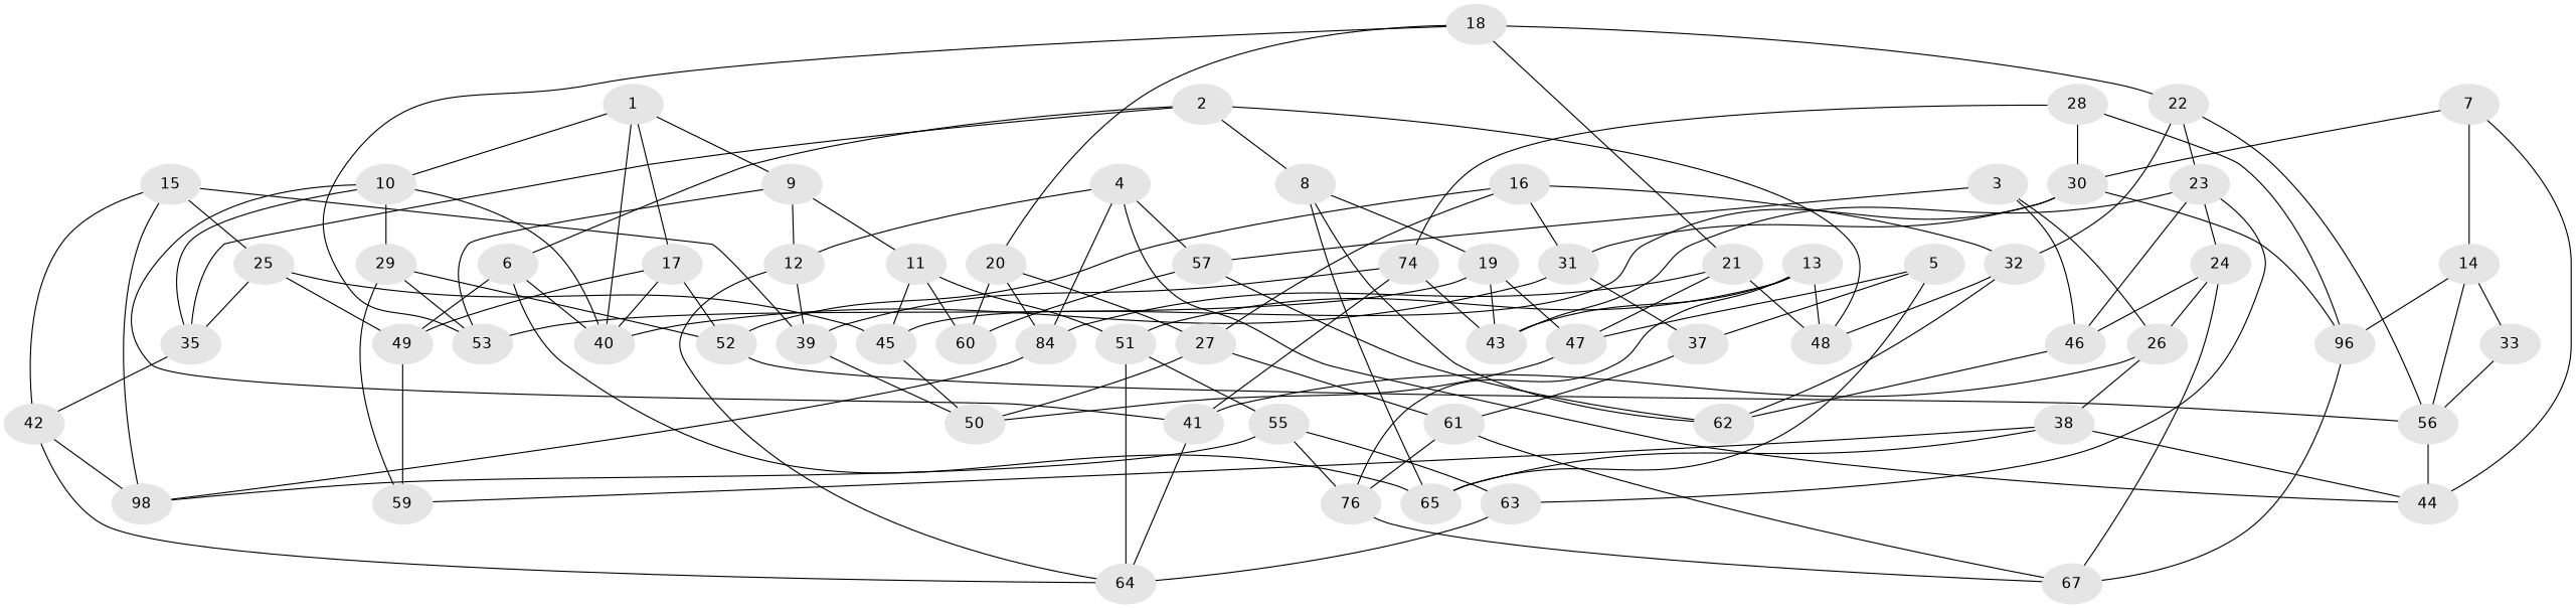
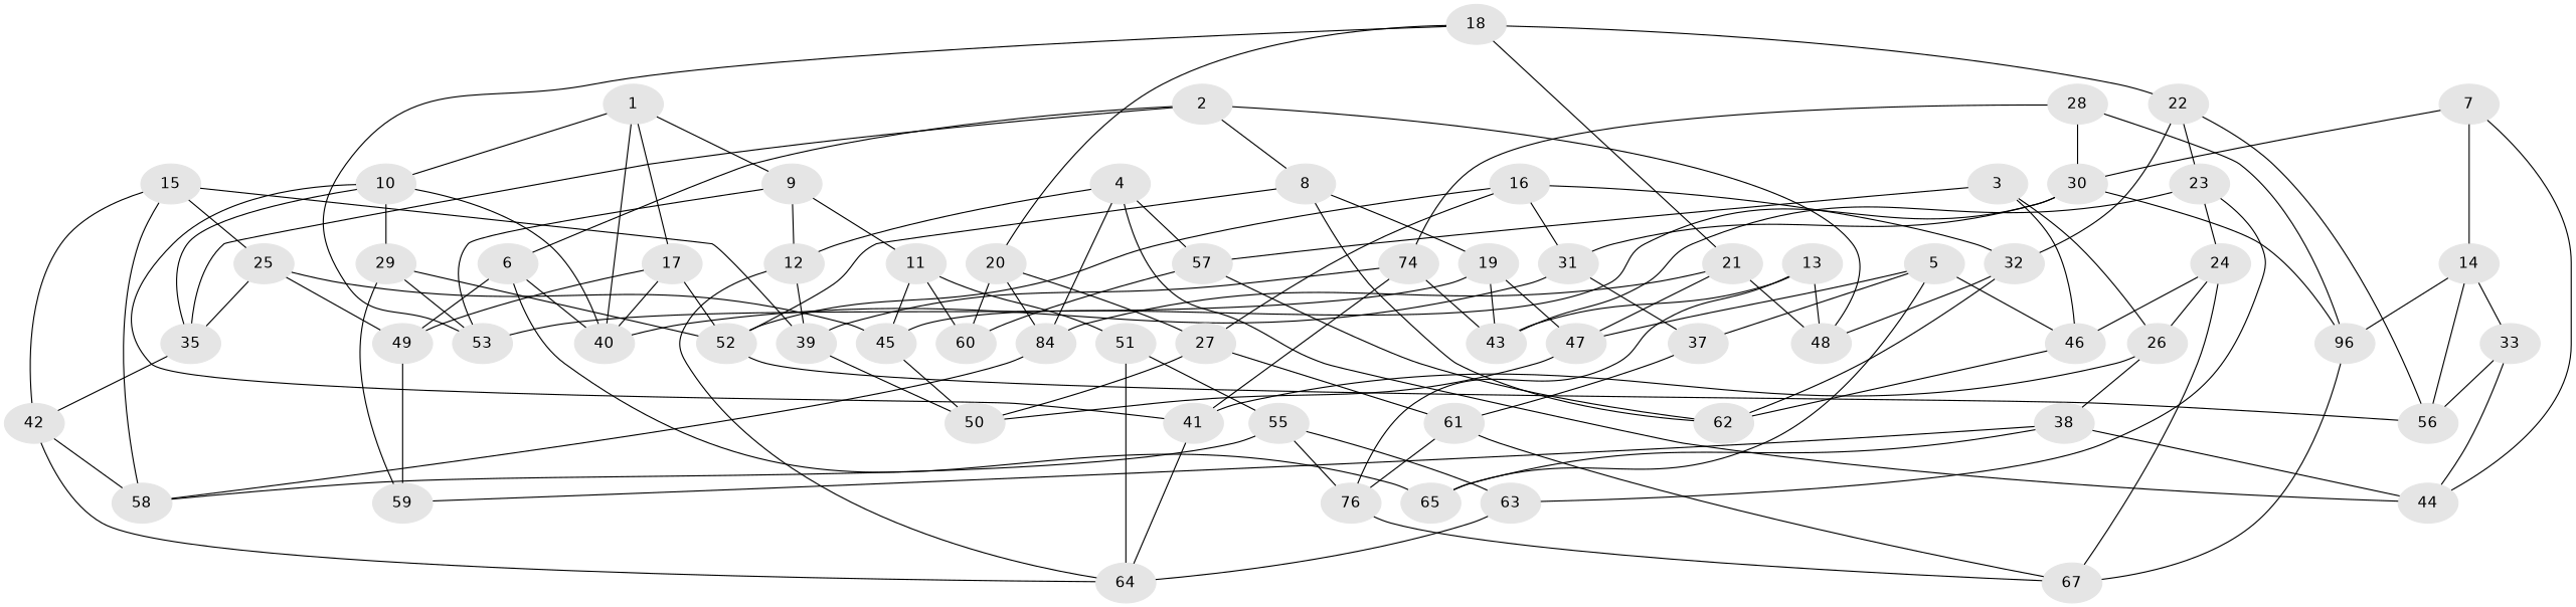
  graph {
    fontname="DejaVu Sans"
    node [color=gray90 fontname="DejaVu Sans" style=filled]
    edge [fontname="DejaVu Sans"]
    1
    9
    10
    17
    40
    12
    11
    53
    35
    29
    41
    49
    52
    2
    6
    8
    48
    65
    19
    62
    42
    3
    26
    46
    57
    38
    60
    4
    44
    n30 [label=84]
    39
    64
-   58 [label=98]
+   58
    5
    37
    47
    61
    50
    59
    7
    14
    30
    33
    n44 [label=96]
    56
    45
    31
    43
    51
    55
    13
    n52 [label=76]
    67
    15
    25
    16
    27
    32
    18
    20
    21
    22
    23
    24
    63
    28
    n67 [label=74]
    1 -- 9
    1 -- 10
    1 -- 17
    1 -- 40
    9 -- 12
    9 -- 11
    9 -- 53
    10 -- 40
    10 -- 35
    10 -- 29
    10 -- 41
    17 -- 40
    17 -- 49
    17 -- 52
    12 -- 39
    12 -- 64
    11 -- 60
    11 -- 45
    11 -- 51
    35 -- 42
    29 -- 53
    29 -- 52
    29 -- 59
    41 -- 64
    49 -- 59
    52 -- 56
    2 -- 35
    2 -- 6
    2 -- 8
    2 -- 48
    6 -- 40
    6 -- 49
    6 -- 65
-   8 -- 65
+   8 -- 52
    8 -- 19
    8 -- 62
    19 -- 53
    19 -- 47
    19 -- 43
    42 -- 64
    42 -- 58
    3 -- 26
    3 -- 46
    3 -- 57
    26 -- 41
    26 -- 38
    46 -- 62
    57 -- 62
    57 -- 60
    38 -- 65
    38 -- 44
    38 -- 59
    4 -- 12
    4 -- 57
    4 -- 44
    4 -- n30
    n30 -- 58
    39 -- 50
    5 -- 65
-   23 -- 46
+   5 -- 46
    5 -- 37
    5 -- 47
    37 -- 61
    47 -- 50
    61 -- n52
    61 -- 67
    7 -- 44
    7 -- 14
    7 -- 30
    14 -- 33
    14 -- n44
    14 -- 56
    30 -- n44
    30 -- 45
    30 -- 31
-   56 -- 44
+   33 -- 44
    33 -- 56
    n44 -- 67
    45 -- 50
    31 -- 40
    31 -- 37
    51 -- 64
    51 -- 55
    55 -- 58
    55 -- n52
    55 -- 63
    13 -- 48
    13 -- 43
-   13 -- 51
    13 -- n52
    n52 -- 67
    15 -- 42
    15 -- 39
    15 -- 58
    15 -- 25
    25 -- 35
    25 -- 49
    25 -- 45
    16 -- 52
    16 -- 31
    16 -- 27
    16 -- 32
    27 -- 61
    27 -- 50
    32 -- 48
    32 -- 62
    18 -- 53
    18 -- 20
    18 -- 21
    18 -- 22
    20 -- 60
    20 -- n30
    20 -- 27
    21 -- 48
    21 -- n30
    21 -- 47
    22 -- 56
    22 -- 32
    22 -- 23
    23 -- 43
    23 -- 24
    23 -- 63
    24 -- 26
    24 -- 46
    24 -- 67
    63 -- 64
    28 -- 30
    28 -- n44
    28 -- n67
    n67 -- 41
    n67 -- 39
    n67 -- 43
  }
